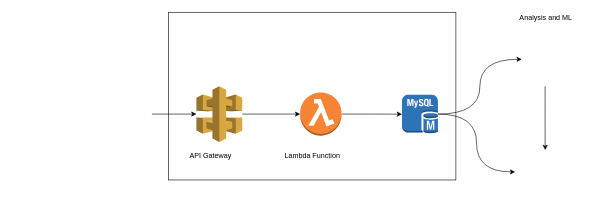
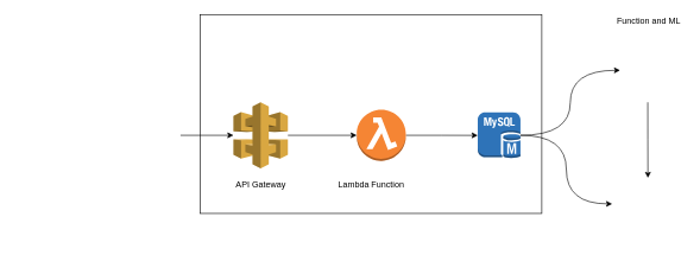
  <mxCell id="0" />
  <mxCell id="1" parent="0" />
  <mxCell id="2" style="edgeStyle=orthogonalEdgeStyle;rounded=0;orthogonalLoop=1;jettySize=auto;html=1;" edge="1" parent="1" source="3" target="5"><mxGeometry relative="1" as="geometry" /></mxCell>
  <mxCell id="3" value="" style="shape=image;verticalLabelPosition=bottom;labelBackgroundColor=#ffffff;verticalAlign=top;aspect=fixed;imageAspect=0;image=https://logodownload.org/wp-content/uploads/2018/02/reddit-logo.png;" vertex="1" parent="1"><mxGeometry x="20" y="150" width="232.4" height="80" as="geometry" /></mxCell>
  <mxCell id="4" value="" style="edgeStyle=orthogonalEdgeStyle;rounded=0;orthogonalLoop=1;jettySize=auto;html=1;" edge="1" parent="1" source="5" target="8"><mxGeometry relative="1" as="geometry" /></mxCell>
  <mxCell id="5" value="" style="outlineConnect=0;dashed=0;verticalLabelPosition=bottom;verticalAlign=top;align=center;html=1;shape=mxgraph.aws3.api_gateway;fillColor=#D9A741;gradientColor=none;" vertex="1" parent="1"><mxGeometry x="326.75" y="143.5" width="76.5" height="93" as="geometry" /></mxCell>
- <mxCell id="6" value="API Gateway" style="text;html=1;align=center;verticalAlign=middle;resizable=0;points=[];autosize=1;" vertex="1" parent="1"><mxGeometry x="305" y="250" width="90" height="20" as="geometry" /></mxCell>
+ <mxCell id="6" value="API Gateway" style="text;html=1;align=center;verticalAlign=middle;resizable=0;points=[];autosize=1;" vertex="1" parent="1"><mxGeometry x="320" y="250" width="90" height="20" as="geometry" /></mxCell>
  <mxCell id="7" value="" style="edgeStyle=orthogonalEdgeStyle;rounded=0;orthogonalLoop=1;jettySize=auto;html=1;" edge="1" parent="1" source="8" target="11"><mxGeometry relative="1" as="geometry" /></mxCell>
  <mxCell id="8" value="" style="outlineConnect=0;dashed=0;verticalLabelPosition=bottom;verticalAlign=top;align=center;html=1;shape=mxgraph.aws3.lambda_function;fillColor=#F58534;gradientColor=none;" vertex="1" parent="1"><mxGeometry x="500" y="154" width="69" height="72" as="geometry" /></mxCell>
  <mxCell id="9" style="edgeStyle=orthogonalEdgeStyle;rounded=0;orthogonalLoop=1;jettySize=auto;html=1;exitX=1;exitY=0.5;exitDx=0;exitDy=0;exitPerimeter=0;entryX=0;entryY=0.5;entryDx=0;entryDy=0;curved=1;" edge="1" parent="1" source="11" target="13"><mxGeometry relative="1" as="geometry"><Array as="points"><mxPoint x="800" y="190" /><mxPoint x="800" y="99" /></Array></mxGeometry></mxCell>
  <mxCell id="10" style="edgeStyle=orthogonalEdgeStyle;curved=1;rounded=0;orthogonalLoop=1;jettySize=auto;html=1;exitX=1;exitY=0.5;exitDx=0;exitDy=0;exitPerimeter=0;entryX=0;entryY=0.5;entryDx=0;entryDy=0;" edge="1" parent="1" source="11" target="14"><mxGeometry relative="1" as="geometry" /></mxCell>
  <mxCell id="11" value="" style="outlineConnect=0;dashed=0;verticalLabelPosition=bottom;verticalAlign=top;align=center;html=1;shape=mxgraph.aws3.mysql_db_instance;fillColor=#2E73B8;gradientColor=none;" vertex="1" parent="1"><mxGeometry x="670" y="157.75" width="60" height="64.5" as="geometry" /></mxCell>
  <mxCell id="12" value="" style="edgeStyle=orthogonalEdgeStyle;curved=1;rounded=0;orthogonalLoop=1;jettySize=auto;html=1;" edge="1" parent="1" source="13"><mxGeometry relative="1" as="geometry"><mxPoint x="909.1" y="250" as="targetPoint" /></mxGeometry></mxCell>
  <mxCell id="13" value="" style="shape=image;verticalLabelPosition=bottom;labelBackgroundColor=#ffffff;verticalAlign=top;aspect=fixed;imageAspect=0;image=https://upload.wikimedia.org/wikipedia/commons/thumb/3/38/Jupyter_logo.svg/1200px-Jupyter_logo.svg.png;" vertex="1" parent="1"><mxGeometry x="870" y="53.5" width="77.71" height="90" as="geometry" /></mxCell>
  <mxCell id="14" value="" style="shape=image;verticalLabelPosition=bottom;labelBackgroundColor=#ffffff;verticalAlign=top;aspect=fixed;imageAspect=0;image=https://cdn.iconscout.com/icon/free/png-512/app-application-browser-internet-page-web-code-coding-window-27558.png;" vertex="1" parent="1"><mxGeometry x="858.85" y="236.5" width="100" height="100" as="geometry" /></mxCell>
  <mxCell id="15" value="" style="rounded=0;whiteSpace=wrap;html=1;fillColor=none;" vertex="1" parent="1"><mxGeometry x="280" y="20" width="480" height="280" as="geometry" /></mxCell>
  <mxCell id="16" value="" style="shape=image;verticalLabelPosition=bottom;labelBackgroundColor=#ffffff;verticalAlign=top;aspect=fixed;imageAspect=0;image=https://upload.wikimedia.org/wikipedia/commons/thumb/9/93/Amazon_Web_Services_Logo.svg/1200px-Amazon_Web_Services_Logo.svg.png;" vertex="1" parent="1"><mxGeometry x="300" y="30" width="66.88" height="40" as="geometry" /></mxCell>
- <mxCell id="17" value="Analysis and ML" style="text;html=1;align=center;verticalAlign=middle;resizable=0;points=[];autosize=1;" vertex="1" parent="1"><mxGeometry x="860" y="20" width="100" height="20" as="geometry" /></mxCell>
+ <mxCell id="17" value="Function and ML" style="text;html=1;align=center;verticalAlign=middle;resizable=0;points=[];autosize=1;" vertex="1" parent="1"><mxGeometry x="860" y="20" width="100" height="20" as="geometry" /></mxCell>
  <mxCell id="18" value="Lambda Function" style="text;html=1;align=center;verticalAlign=middle;resizable=0;points=[];autosize=1;" vertex="1" parent="1"><mxGeometry x="464.5" y="250" width="110" height="20" as="geometry" /></mxCell>
